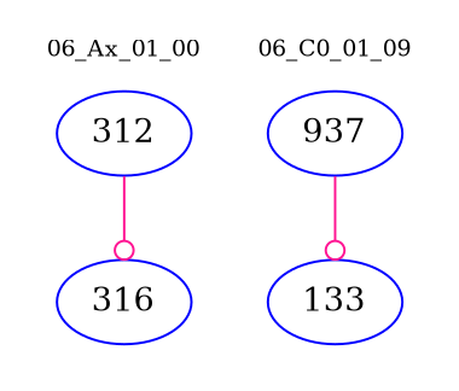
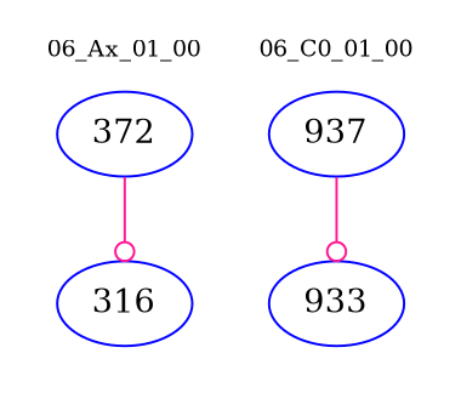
  digraph {
    node [color=blue]
    edge [arrowhead=odot color=deeppink]
-   n1 [label=312]
+   n1 [label=372]
    n2 [label=316]
    n3 [label=937]
-   n4 [label=133]
+   n4 [label=933]
    subgraph cluster_1 {
      color=white
      fontsize=10
      label="06_Ax_01_00"
      n1
      n2
    }
    subgraph cluster_2 {
      color=white
      fontsize=10
-     label="06_C0_01_09"
+     label="06_C0_01_00"
      n3
      n4
    }
    n1 -> n2
    n3 -> n4
  }
